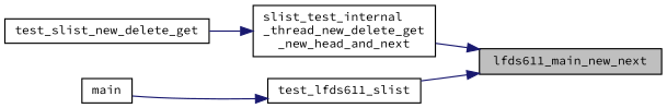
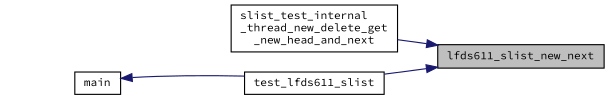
  digraph {
    fontname="Source Code Pro"
    rankdir=RL
    node [color=black fillcolor=white fontname="Source Code Pro" fontsize=10 shape=record style=filled]
    edge [color=midnightblue dir=back fontname="Source Code Pro" fontsize=10 labelfontname=Helvetica labelfontsize=10 style=solid]
-   n1 [fillcolor=grey75 fontcolor=black height=0.2 label=lfds611_main_new_next width=0.4]
+   n1 [fillcolor=grey75 fontcolor=black height=0.2 label=lfds611_slist_new_next width=0.4]
    n2 [height=0.2 label="slist_test_internal\l_thread_new_delete_get\l_new_head_and_next" width=0.4]
    n3 [height=0.2 label=test_lfds611_slist width=0.4]
-   n4 [height=0.2 label=test_slist_new_delete_get width=0.4]
    n5 [height=0.2 label=main width=0.4]
    n1 -> n2
    n1 -> n3
-   n2 -> n4
-   n3 -> n5
+   n5 -> n3
  }
